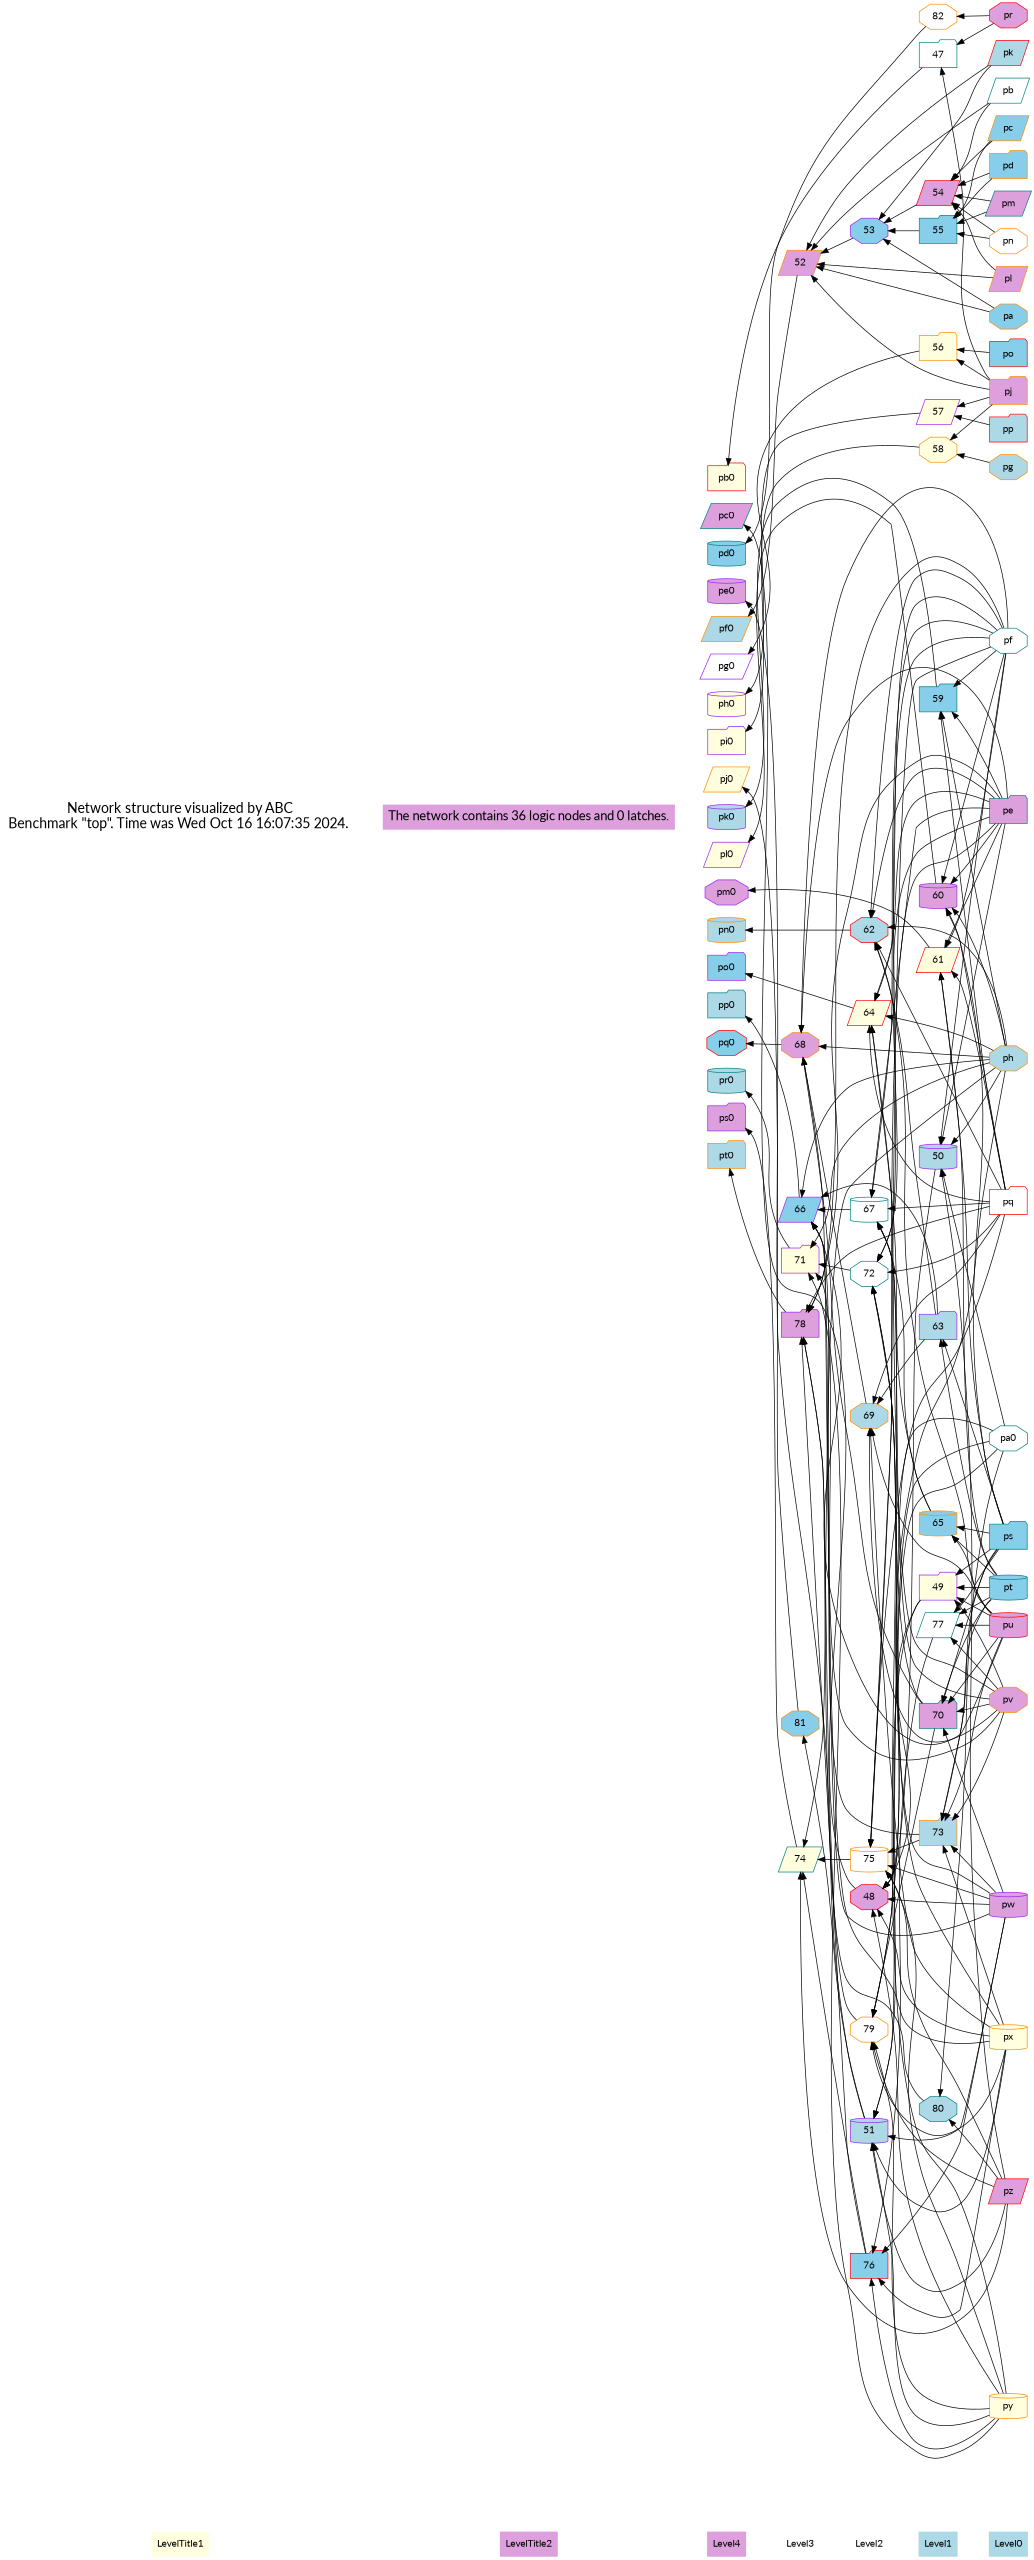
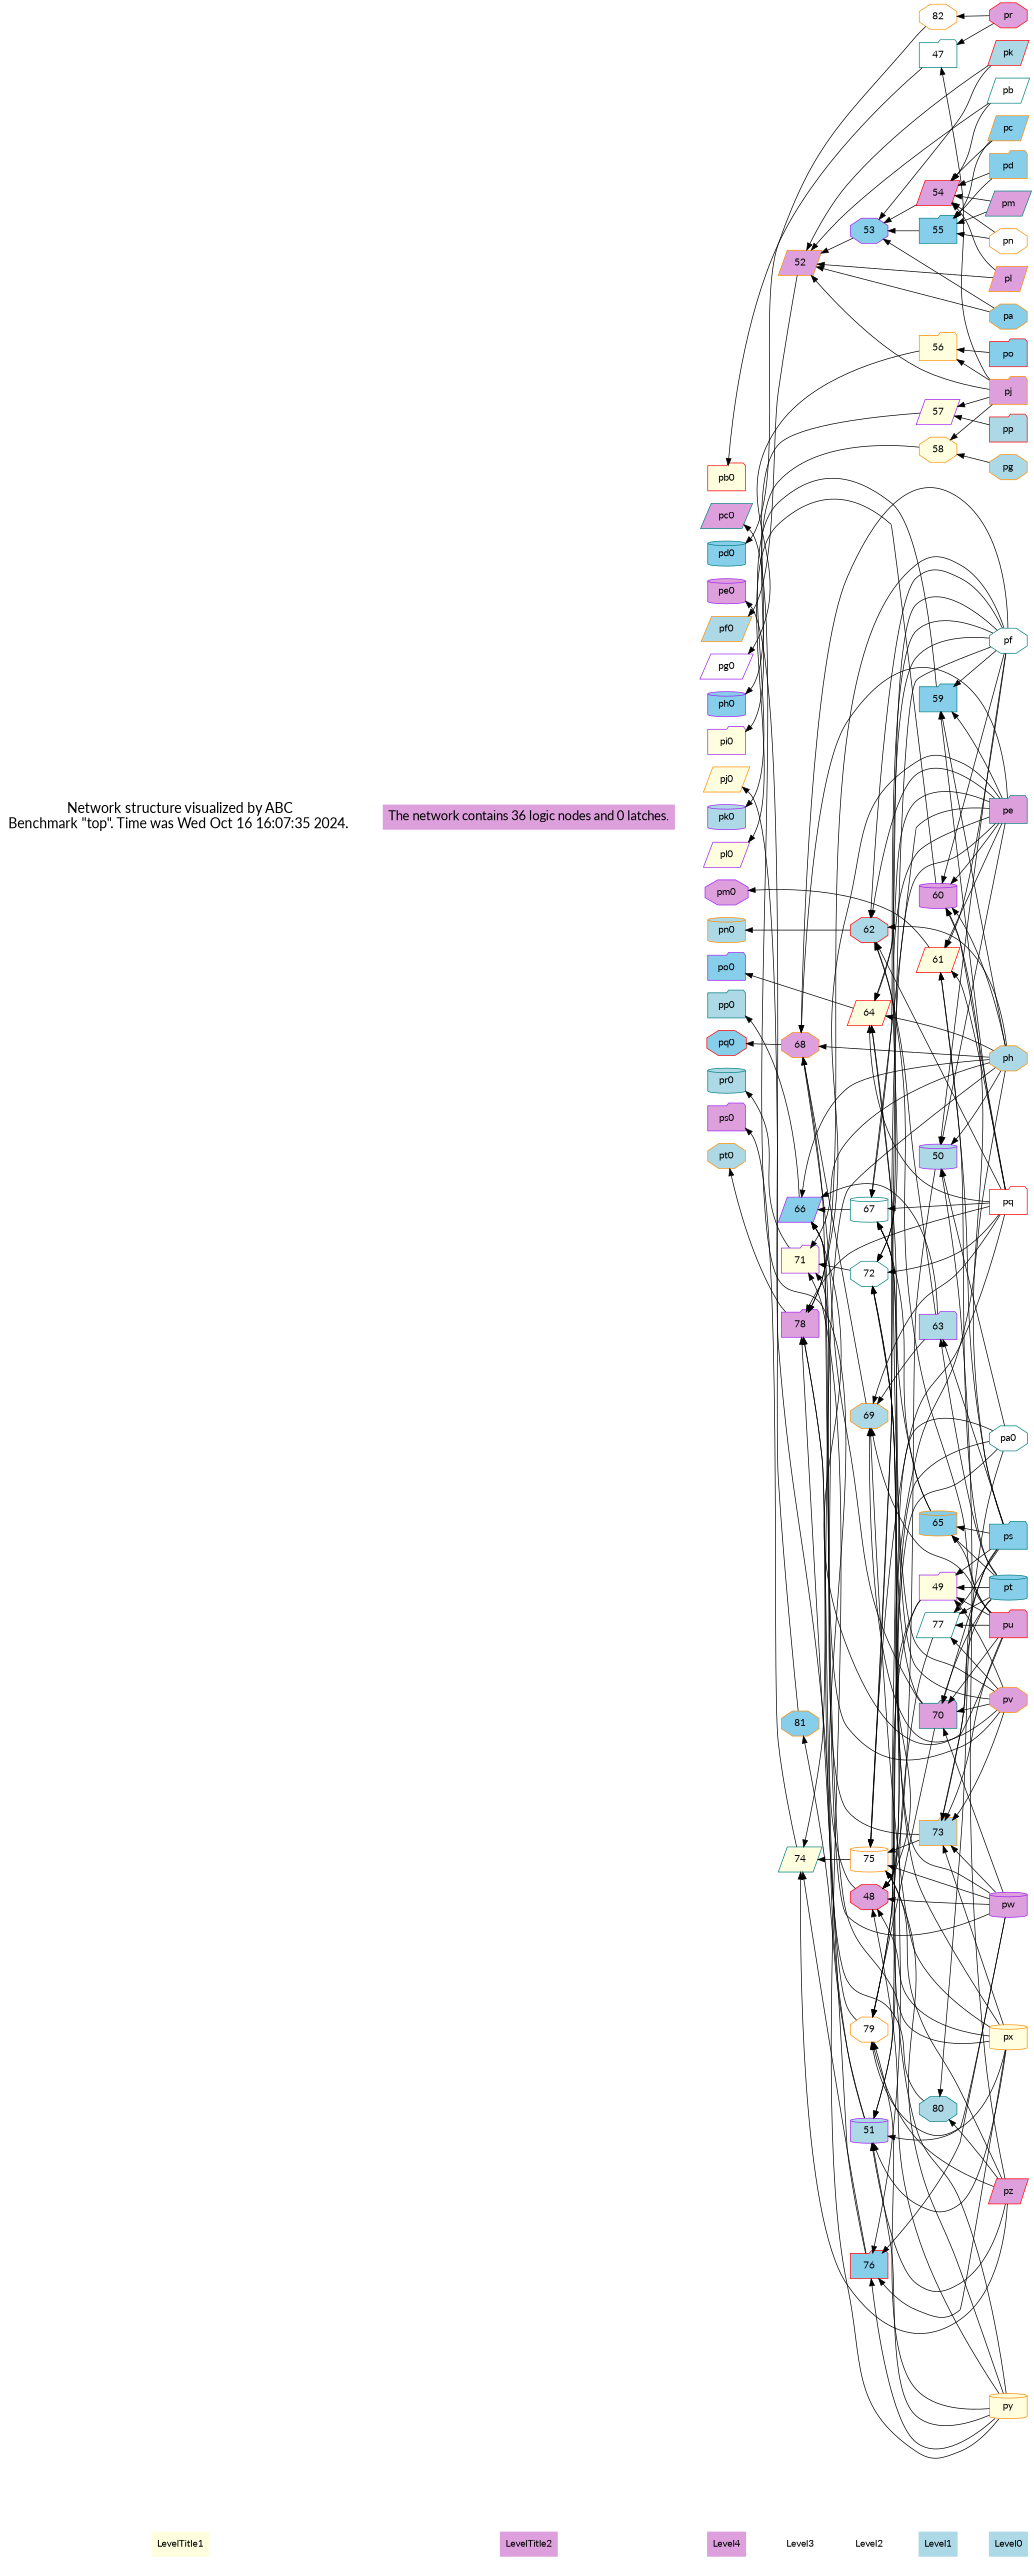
  digraph {
    fontname=Lato
    rankdir=LR
    node [color=darkorange fillcolor=plum fontname=Lato shape=folder style=filled]
    edge [dir=back fontname=Lato style=solid]
    LevelTitle1 [fillcolor=lightyellow shape=plaintext]
    LevelTitle2 [color=teal shape=plaintext]
    Level4 [color=purple shape=plaintext]
    Level3 [fillcolor=white shape=plaintext]
    Level2 [fillcolor=white shape=plaintext]
    Level1 [color=red fillcolor=lightblue shape=plaintext]
    Level0 [fillcolor=lightblue shape=plaintext]
    n8 [color=teal fillcolor=white fontsize=20 label="Network structure visualized by ABC\nBenchmark \"top\". Time was Wed Oct 16 16:07:35 2024. " shape=plaintext]
    n9 [color=teal fontsize=18 label="The network contains 36 logic nodes and 0 latches.\n" shape=plaintext]
    n10 [color=red fillcolor=lightyellow label=pb0]
    n11 [color=teal label=pc0 shape=parallelogram]
    n12 [color=teal fillcolor=skyblue label=pd0 shape=cylinder]
    n13 [color=purple label=pe0 shape=cylinder]
    n14 [fillcolor=lightblue label=pf0 shape=parallelogram]
    n15 [color=purple fillcolor=white label=pg0 shape=parallelogram]
-   n16 [color=purple fillcolor=lightyellow label=ph0 shape=cylinder]
+   n16 [color=purple fillcolor=skyblue label=ph0 shape=cylinder]
    n17 [color=purple fillcolor=lightyellow label=pi0]
    n18 [fillcolor=lightyellow label=pj0 shape=parallelogram]
    n19 [color=purple fillcolor=lightblue label=pk0 shape=cylinder]
    n20 [color=purple fillcolor=lightyellow label=pl0 shape=parallelogram]
    n21 [color=purple label=pm0 shape=octagon]
    n22 [fillcolor=lightblue label=pn0 shape=cylinder]
    n23 [color=purple fillcolor=skyblue label=po0]
    n24 [color=teal fillcolor=lightblue label=pp0]
    n25 [color=red fillcolor=skyblue label=pq0 shape=octagon]
    n26 [color=teal fillcolor=lightblue label=pr0 shape=cylinder]
    n27 [color=purple label=ps0]
-   n28 [fillcolor=lightblue label=pt0]
+   n28 [fillcolor=lightblue label=pt0 shape=octagon]
    n29 [label="52\n" shape=parallelogram]
    n30 [color=purple fillcolor=skyblue label="66\n" shape=parallelogram]
    n31 [label="68\n" shape=octagon]
    n32 [color=purple fillcolor=lightyellow label="71\n"]
    n33 [color=teal fillcolor=lightyellow label="74\n" shape=parallelogram]
    n34 [color=purple label="78\n"]
    n35 [fillcolor=skyblue label="81\n" shape=octagon]
    n36 [color=red label="48\n" shape=octagon]
    n37 [color=purple fillcolor=lightblue label="51\n" shape=cylinder]
    n38 [color=purple fillcolor=skyblue label="53\n" shape=octagon]
    n39 [color=red fillcolor=lightblue label="62\n" shape=octagon]
    n40 [color=red fillcolor=lightyellow label="64\n" shape=parallelogram]
    n41 [color=teal fillcolor=white label="67\n" shape=cylinder]
    n42 [fillcolor=lightblue label="69\n" shape=octagon]
    n43 [color=teal fillcolor=white label="72\n" shape=octagon]
    n44 [fillcolor=white label="75\n" shape=cylinder]
    n45 [color=red fillcolor=skyblue label="76\n"]
    n46 [fillcolor=white label="79\n" shape=octagon]
    n47 [color=teal fillcolor=white label="47\n"]
    n48 [color=purple fillcolor=lightyellow label="49\n"]
    n49 [color=purple fillcolor=lightblue label="50\n" shape=cylinder]
    n50 [color=red label="54\n" shape=parallelogram]
    n51 [color=teal fillcolor=skyblue label="55\n"]
    n52 [fillcolor=lightyellow label="56\n"]
    n53 [color=purple fillcolor=lightyellow label="57\n" shape=parallelogram]
    n54 [fillcolor=lightyellow label="58\n" shape=octagon]
    n55 [color=teal fillcolor=skyblue label="59\n"]
    n56 [color=purple label="60\n" shape=cylinder]
    n57 [color=red fillcolor=lightyellow label="61\n" shape=parallelogram]
    n58 [color=purple fillcolor=lightblue label="63\n"]
    n59 [fillcolor=skyblue label="65\n" shape=cylinder]
    n60 [color=teal label="70\n"]
    n61 [fillcolor=lightblue label="73\n"]
    n62 [color=teal fillcolor=white label="77\n" shape=parallelogram]
    n63 [color=teal fillcolor=lightblue label="80\n" shape=octagon]
    n64 [fillcolor=white label="82\n" shape=octagon]
    n65 [color=red fillcolor=lightblue label=pp]
    n66 [color=teal fillcolor=white label=pa0 shape=octagon]
    n67 [color=red fillcolor=white label=pq]
    n68 [color=red label=pr shape=octagon]
    n69 [color=teal fillcolor=skyblue label=ps]
    n70 [color=teal fillcolor=skyblue label=pt shape=cylinder]
-   n71 [color=red label=pu shape=cylinder]
+   n71 [color=red label=pu]
    n72 [label=pv shape=octagon]
    n73 [color=purple label=pw shape=cylinder]
    n74 [fillcolor=lightyellow label=px shape=cylinder]
    n75 [fillcolor=lightyellow label=py shape=cylinder]
    n76 [color=red label=pz shape=parallelogram]
    n77 [fillcolor=skyblue label=pa shape=octagon]
    n78 [color=teal fillcolor=white label=pb shape=parallelogram]
    n79 [fillcolor=skyblue label=pc shape=parallelogram]
    n80 [fillcolor=skyblue label=pd]
    n81 [color=teal label=pe]
    n82 [color=teal fillcolor=white label=pf shape=octagon]
    n83 [fillcolor=lightblue label=pg shape=octagon]
    n84 [fillcolor=lightblue label=ph shape=octagon]
    n85 [label=pj]
    n86 [color=red fillcolor=lightblue label=pk shape=parallelogram]
    n87 [label=pl shape=parallelogram]
    n88 [color=teal label=pm shape=parallelogram]
    n89 [fillcolor=white label=pn shape=octagon]
    n90 [color=red fillcolor=skyblue label=po]
    subgraph sub_1 {
      LevelTitle1
      LevelTitle2
      Level4
      Level3
      Level2
      Level1
      Level0
    }
    subgraph sub_2 {
      rank=same
      LevelTitle1
      n8
    }
    subgraph sub_3 {
      rank=same
      LevelTitle2
      n9
    }
    subgraph sub_4 {
      rank=same
      Level4
      n10
      n11
      n12
      n13
      n14
      n15
      n16
      n17
      n18
      n19
      n20
      n21
      n22
      n23
      n24
      n25
      n26
      n27
      n28
    }
    subgraph sub_5 {
      rank=same
      Level3
      n29
      n30
      n31
      n32
      n33
      n34
      n35
    }
    subgraph sub_6 {
      rank=same
      Level2
      n36
      n37
      n38
      n39
      n40
      n41
      n42
      n43
      n44
      n45
      n46
    }
    subgraph sub_7 {
      rank=same
      Level1
      n47
      n48
      n49
      n50
      n51
      n52
      n53
      n54
      n55
      n56
      n57
      n58
      n59
      n60
      n61
      n62
      n63
      n64
    }
    subgraph sub_8 {
      rank=same
      Level0
      n65
      n66
      n67
      n68
      n69
      n70
      n71
      n72
      n73
      n74
      n75
      n76
      n77
      n78
      n79
      n80
      n81
      n82
      n83
      n84
      n85
      n86
      n87
      n88
      n89
      n90
    }
    LevelTitle1 -> LevelTitle2 [style=invis]
    LevelTitle2 -> Level4 [style=invis]
    Level4 -> Level3 [style=invis]
    Level3 -> Level2 [style=invis]
    Level2 -> Level1 [style=invis]
    Level1 -> Level0 [style=invis]
    n8 -> n9 [style=invis]
    n9 -> n10 [style=invis]
    n9 -> n11 [style=invis]
    n9 -> n12 [style=invis]
    n9 -> n13 [style=invis]
    n9 -> n14 [style=invis]
    n9 -> n15 [style=invis]
    n9 -> n16 [style=invis]
    n9 -> n17 [style=invis]
    n9 -> n18 [style=invis]
    n9 -> n19 [style=invis]
    n9 -> n20 [style=invis]
    n9 -> n21 [style=invis]
    n9 -> n22 [style=invis]
    n9 -> n23 [style=invis]
    n9 -> n24 [style=invis]
    n9 -> n25 [style=invis]
    n9 -> n26 [style=invis]
    n9 -> n27 [style=invis]
    n9 -> n28 [style=invis]
    n10 -> n11 [style=invis]
    n10 -> n47
    n11 -> n12 [style=invis]
    n11 -> n36
    n12 -> n13 [style=invis]
    n12 -> n64
    n13 -> n14 [style=invis]
    n13 -> n37
    n14 -> n15 [style=invis]
    n14 -> n29
    n15 -> n16 [style=invis]
    n15 -> n52
    n16 -> n17 [style=invis]
    n16 -> n53
    n17 -> n18 [style=invis]
    n17 -> n54
    n18 -> n19 [style=invis]
    n18 -> n35
    n19 -> n20 [style=invis]
    n19 -> n55
    n20 -> n21 [style=invis]
    n20 -> n56
    n21 -> n22 [style=invis]
    n21 -> n57
    n22 -> n23 [style=invis]
    n22 -> n39
    n23 -> n24 [style=invis]
    n23 -> n40
    n24 -> n25 [style=invis]
    n24 -> n30
    n25 -> n26 [style=invis]
    n25 -> n31
    n26 -> n27 [style=invis]
    n26 -> n32
    n27 -> n28 [style=invis]
    n27 -> n33
    n28 -> n34
    n29 -> n38
    n29 -> n77
    n29 -> n78
    n29 -> n85
    n29 -> n86
    n29 -> n87
    n30 -> n41
    n30 -> n58
    n30 -> n71
    n30 -> n72
    n30 -> n73
    n30 -> n84
    n31 -> n42
    n31 -> n60
    n31 -> n74
    n31 -> n81
    n31 -> n82
    n31 -> n84
    n32 -> n43
    n32 -> n61
    n32 -> n75
    n32 -> n84
    n33 -> n44
    n33 -> n45
    n33 -> n76
    n33 -> n84
    n34 -> n45
    n34 -> n46
    n34 -> n63
    n34 -> n67
    n34 -> n81
    n34 -> n82
    n35 -> n37
    n36 -> n48
    n36 -> n49
    n36 -> n66
    n36 -> n73
    n36 -> n74
    n36 -> n75
    n37 -> n48
    n37 -> n66
    n37 -> n73
    n37 -> n74
    n37 -> n75
    n37 -> n76
    n38 -> n50
    n38 -> n51
    n38 -> n77
    n38 -> n86
    n39 -> n58
    n39 -> n67
    n39 -> n71
    n39 -> n81
    n39 -> n82
    n39 -> n84
    n40 -> n59
    n40 -> n67
    n40 -> n72
    n40 -> n81
    n40 -> n82
    n40 -> n84
    n41 -> n59
    n41 -> n67
    n41 -> n72
    n41 -> n73
    n41 -> n81
    n41 -> n82
    n42 -> n58
    n42 -> n67
    n42 -> n71
    n42 -> n72
    n42 -> n74
    n43 -> n60
    n43 -> n67
    n43 -> n74
    n43 -> n75
    n43 -> n81
    n43 -> n82
    n44 -> n61
    n44 -> n67
    n44 -> n73
    n44 -> n75
    n44 -> n76
    n44 -> n81
    n44 -> n82
    n45 -> n62
    n45 -> n73
    n45 -> n74
    n45 -> n75
    n46 -> n60
    n46 -> n66
    n46 -> n74
    n46 -> n75
    n46 -> n76
    n46 -> n84
    n47 -> n68
    n47 -> n85
    n48 -> n69
    n48 -> n70
    n48 -> n71
    n48 -> n72
    n49 -> n66
    n49 -> n76
    n49 -> n81
    n49 -> n82
    n49 -> n84
    n50 -> n78
    n50 -> n79
    n50 -> n80
    n50 -> n87
    n50 -> n88
    n50 -> n89
    n51 -> n79
    n51 -> n80
    n51 -> n88
    n51 -> n89
    n52 -> n85
    n52 -> n90
    n53 -> n65
    n53 -> n85
    n54 -> n83
    n54 -> n85
    n55 -> n67
    n55 -> n81
    n55 -> n82
    n55 -> n84
    n56 -> n67
    n56 -> n69
    n56 -> n81
    n56 -> n82
    n56 -> n84
    n57 -> n67
    n57 -> n69
    n57 -> n70
    n57 -> n81
    n57 -> n82
    n58 -> n69
    n58 -> n70
    n59 -> n69
    n59 -> n70
    n59 -> n71
    n60 -> n69
    n60 -> n70
    n60 -> n71
    n60 -> n72
    n60 -> n73
    n61 -> n69
    n61 -> n70
    n61 -> n71
    n61 -> n72
    n61 -> n73
    n61 -> n74
    n62 -> n69
    n62 -> n70
    n62 -> n71
    n62 -> n72
    n63 -> n66
    n63 -> n76
    n64 -> n68
  }
